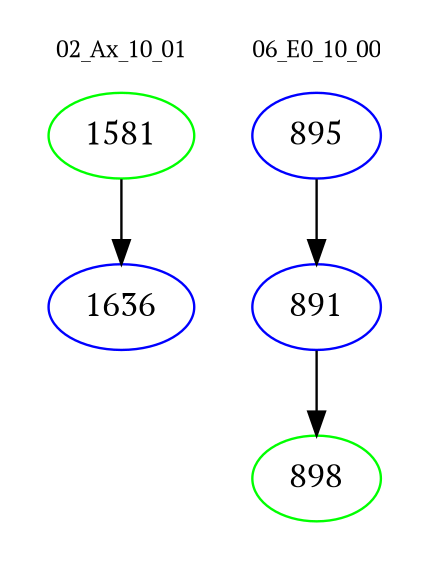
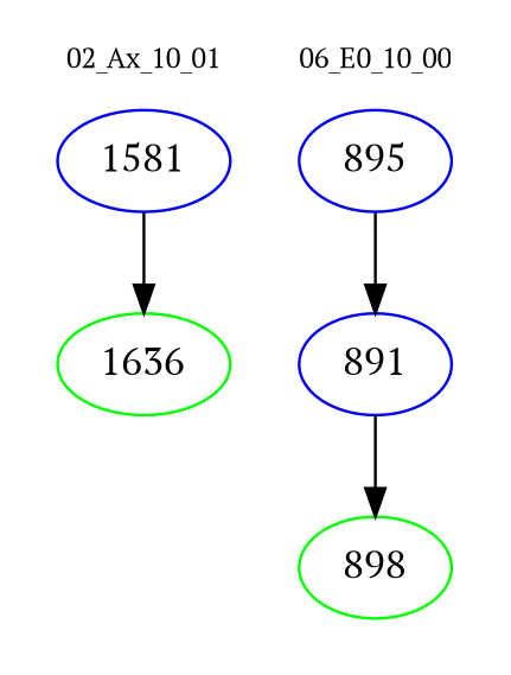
  digraph {
    fontname="PT Serif"
    node [color=blue fontname="PT Serif"]
    edge [color=black fontname="PT Serif"]
-   n1 [color=green label=1581]
-   n2 [label=1636]
+   n1 [label=1581]
+   n2 [color=green label=1636]
    n3 [label=895]
    n4 [label=891]
    n5 [color=green label=898]
    subgraph cluster_1 {
      color=white
      fontsize=10
      label="02_Ax_10_01"
      n1
      n2
    }
    subgraph cluster_2 {
      color=white
      fontsize=10
      label="06_E0_10_00"
      n3
      n4
      n5
    }
    n1 -> n2
    n3 -> n4
    n4 -> n5
  }
